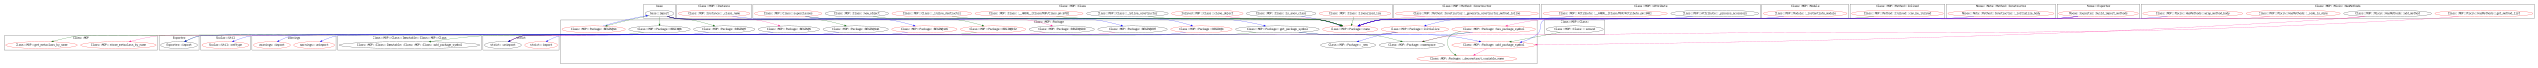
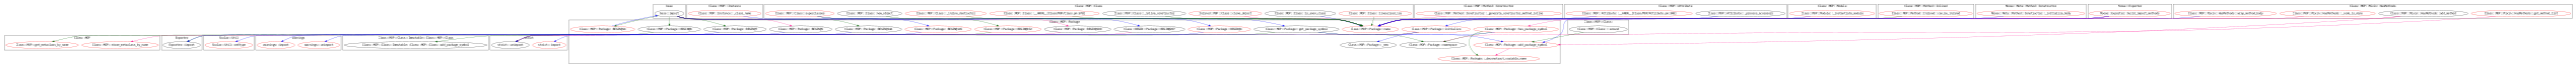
  digraph {
    fontname="IBM Plex Mono"
    node [color=red fontname="IBM Plex Mono"]
    edge [color=blue fontname="IBM Plex Mono"]
    "warnings::unimport"
    "warnings::import"
    "Class::MOP::Module::_instantiate_module"
    "Moose::Exporter::build_import_methods"
    "Class::MOP::Mixin::HasMethods::_code_is_mine"
    "Class::MOP::Mixin::HasMethods::add_method" [color=black]
    "Class::MOP::Mixin::HasMethods::get_method_list"
    "Class::MOP::Mixin::HasMethods::wrap_method_body"
    "Class::MOP::Method::Inlined::can_be_inlined"
    "Moose::Meta::Method::Constructor::_initialize_body"
    "Scalar::Util::reftype"
    "base::import" [color=black]
    "strict::import"
    "strict::unimport" [color=black]
    "Class::MOP::Instance::_class_name"
    "Class::MOP::Class::linearized_isa"
    "Class::MOP::Class::is_anon_class" [color=black]
    n18 [label="Inlined::MOP::Class::clone_object"]
    "Class::MOP::Class::_inline_constructor" [color=black]
    "Class::MOP::Class::__ANON__[Class/MOP/Class.pm:678]"
    "Class::MOP::Class::superclasses"
    "Class::MOP::Class::_inline_destructor"
    "Class::MOP::Class::new_object" [color=black]
    "Class::MOP::store_metaclass_by_name"
    "Class::MOP::get_metaclass_by_name"
    "Class::MOP::Method::Constructor::_generate_constructor_method_inline"
    "Exporter::import" [color=black]
    "Class::MOP::Class::Immutable::Class::MOP::Class::add_package_symbol" [color=black]
    "Class::MOP::Attribute::_process_accessors" [color=black]
    "Class::MOP::Attribute::__ANON__[Class/MOP/Attribute.pm:340]"
    "Class::MOP::Class:::around" [color=black]
    "Class::MOP::Package::namespace" [color=black]
    "Class::MOP::Package::get_package_symbol" [color=black]
-   "Class::MOP::Package::BEGIN@207" [color=black]
+   "Class::MOP::Package::BEGIN@207" [color=black label="Class::BEGIN::Package::BEGIN@207"]
    "Class::MOP::Package::_deconstruct_variable_name"
    "Class::MOP::Package::initialize"
    "Class::MOP::Package::BEGIN@8" [color=black]
    "Class::MOP::Package::BEGIN@100" [color=black]
    "Class::MOP::Package::has_package_symbol"
    "Class::MOP::Package::BEGIN@152"
    "Class::MOP::Package::BEGIN@145"
    "Class::MOP::Package::_new" [color=black]
    "Class::MOP::Package::BEGIN@7" [color=black]
    "Class::MOP::Package::BEGIN@5" [color=black]
    "Class::MOP::Package::add_package_symbol"
    "Class::MOP::Package::name"
    "Class::MOP::Package::BEGIN@14"
    "Class::MOP::Package::BEGIN@146" [color=black]
    "Class::MOP::Package::BEGIN@4"
    subgraph cluster_1 {
      label=warnings
      "warnings::unimport"
      "warnings::import"
    }
    subgraph cluster_2 {
      label="Class::MOP::Module"
      "Class::MOP::Module::_instantiate_module"
    }
    subgraph cluster_3 {
      label="Moose::Exporter"
      "Moose::Exporter::build_import_methods"
    }
    subgraph cluster_4 {
      label="Class::MOP::Mixin::HasMethods"
      "Class::MOP::Mixin::HasMethods::_code_is_mine"
      "Class::MOP::Mixin::HasMethods::add_method"
      "Class::MOP::Mixin::HasMethods::get_method_list"
      "Class::MOP::Mixin::HasMethods::wrap_method_body"
    }
    subgraph cluster_5 {
      label="Class::MOP::Method::Inlined"
      "Class::MOP::Method::Inlined::can_be_inlined"
    }
    subgraph cluster_6 {
      label="Moose::Meta::Method::Constructor"
      "Moose::Meta::Method::Constructor::_initialize_body"
    }
    subgraph cluster_7 {
      label="Scalar::Util"
      "Scalar::Util::reftype"
    }
    subgraph cluster_8 {
      label=base
      "base::import"
    }
    subgraph cluster_9 {
      label="strict"
      "strict::import"
      "strict::unimport"
    }
    subgraph cluster_10 {
      label="Class::MOP::Instance"
      "Class::MOP::Instance::_class_name"
    }
    subgraph cluster_11 {
      label="Class::MOP::Class"
      "Class::MOP::Class::linearized_isa"
      "Class::MOP::Class::is_anon_class"
      n18
      "Class::MOP::Class::_inline_constructor"
      "Class::MOP::Class::__ANON__[Class/MOP/Class.pm:678]"
      "Class::MOP::Class::superclasses"
      "Class::MOP::Class::_inline_destructor"
      "Class::MOP::Class::new_object"
    }
    subgraph cluster_12 {
      label="Class::MOP"
      "Class::MOP::store_metaclass_by_name"
      "Class::MOP::get_metaclass_by_name"
    }
    subgraph cluster_13 {
      label="Class::MOP::Method::Constructor"
      "Class::MOP::Method::Constructor::_generate_constructor_method_inline"
    }
    subgraph cluster_14 {
      label=Exporter
      "Exporter::import"
    }
    subgraph cluster_15 {
      label="Class::MOP::Class::Immutable::Class::MOP::Class"
      "Class::MOP::Class::Immutable::Class::MOP::Class::add_package_symbol"
    }
    subgraph cluster_16 {
      label="Class::MOP::Attribute"
      "Class::MOP::Attribute::_process_accessors"
      "Class::MOP::Attribute::__ANON__[Class/MOP/Attribute.pm:340]"
    }
    subgraph cluster_17 {
      label="Class::MOP::Class:"
      "Class::MOP::Class:::around"
    }
    subgraph cluster_18 {
      label="Class::MOP::Package"
      "Class::MOP::Package::namespace"
      "Class::MOP::Package::get_package_symbol"
      "Class::MOP::Package::BEGIN@207"
      "Class::MOP::Package::_deconstruct_variable_name"
      "Class::MOP::Package::initialize"
      "Class::MOP::Package::BEGIN@8"
      "Class::MOP::Package::BEGIN@100"
      "Class::MOP::Package::has_package_symbol"
      "Class::MOP::Package::BEGIN@152"
      "Class::MOP::Package::BEGIN@145"
      "Class::MOP::Package::_new"
      "Class::MOP::Package::BEGIN@7"
      "Class::MOP::Package::BEGIN@5"
      "Class::MOP::Package::add_package_symbol"
      "Class::MOP::Package::name"
      "Class::MOP::Package::BEGIN@14"
      "Class::MOP::Package::BEGIN@146"
      "Class::MOP::Package::BEGIN@4"
    }
    "Class::MOP::Module::_instantiate_module" -> "Class::MOP::Package::name"
    "Moose::Exporter::build_import_methods" -> "Class::MOP::Package::initialize"
    "Moose::Exporter::build_import_methods" -> "Class::MOP::Package::has_package_symbol" [color=deeppink]
    "Moose::Exporter::build_import_methods" -> "Class::MOP::Package::add_package_symbol"
    "Class::MOP::Mixin::HasMethods::_code_is_mine" -> "Class::MOP::Package::name" [color=deeppink]
    "Class::MOP::Mixin::HasMethods::add_method" -> "Class::MOP::Package::add_package_symbol" [color=deeppink]
    "Class::MOP::Mixin::HasMethods::add_method" -> "Class::MOP::Package::name" [color=deeppink]
    "Class::MOP::Mixin::HasMethods::get_method_list" -> "Class::MOP::Package::namespace" [color=deeppink]
    "Class::MOP::Mixin::HasMethods::wrap_method_body" -> "Class::MOP::Package::name"
    "Class::MOP::Method::Inlined::can_be_inlined" -> "Class::MOP::Package::name" [color=darkgreen]
    "Moose::Meta::Method::Constructor::_initialize_body" -> "Class::MOP::Package::name"
    "base::import" -> "Class::MOP::Package::BEGIN@207"
    "base::import" -> "Class::MOP::Package::BEGIN@8" [color=darkgreen]
    "base::import" -> "Class::MOP::Package::BEGIN@100" [color=deeppink]
    "base::import" -> "Class::MOP::Package::BEGIN@152" [color=darkgreen]
    "base::import" -> "Class::MOP::Package::BEGIN@145"
    "base::import" -> "Class::MOP::Package::BEGIN@7" [color=darkgreen]
    "base::import" -> "Class::MOP::Package::BEGIN@5" [color=deeppink]
    "base::import" -> "Class::MOP::Package::BEGIN@14" [color=darkgreen]
    "base::import" -> "Class::MOP::Package::BEGIN@146" [color=darkgreen]
    "base::import" -> "Class::MOP::Package::BEGIN@4"
    "Class::MOP::Instance::_class_name" -> "Class::MOP::Package::name"
    "Class::MOP::Class::linearized_isa" -> "Class::MOP::Package::name" [color=darkgreen]
    "Class::MOP::Class::is_anon_class" -> "Class::MOP::Package::name"
    n18 -> "Class::MOP::Package::name" [color=deeppink]
    "Class::MOP::Class::_inline_constructor" -> "Class::MOP::Package::name" [color=darkgreen]
    "Class::MOP::Class::__ANON__[Class/MOP/Class.pm:678]" -> "Class::MOP::Package::name" [color=darkgreen]
    "Class::MOP::Class::superclasses" -> "Class::MOP::Package::get_package_symbol"
    "Class::MOP::Class::superclasses" -> "Class::MOP::Package::name" [color=darkgreen]
    "Class::MOP::Class::_inline_destructor" -> "Class::MOP::Package::name" [color=darkgreen]
    "Class::MOP::Class::new_object" -> "Class::MOP::Package::name" [color=darkgreen]
    "Class::MOP::Method::Constructor::_generate_constructor_method_inline" -> "Class::MOP::Package::name" [color=deeppink]
    "Class::MOP::Attribute::_process_accessors" -> "Class::MOP::Package::name"
    "Class::MOP::Attribute::__ANON__[Class/MOP/Attribute.pm:340]" -> "Class::MOP::Package::name"
    "Class::MOP::Class:::around" -> "Class::MOP::Package::add_package_symbol" [color=darkgreen]
    "Class::MOP::Package::get_package_symbol" -> "Class::MOP::Class::Immutable::Class::MOP::Class::add_package_symbol" [color=darkgreen]
    "Class::MOP::Package::get_package_symbol" -> "Class::MOP::Package::namespace" [color=darkgreen]
    "Class::MOP::Package::get_package_symbol" -> "Class::MOP::Package::add_package_symbol"
    "Class::MOP::Package::BEGIN@207" -> "strict::unimport" [color=deeppink]
    "Class::MOP::Package::initialize" -> "Class::MOP::store_metaclass_by_name" [color=deeppink]
    "Class::MOP::Package::initialize" -> "Class::MOP::get_metaclass_by_name" [color=darkgreen]
    "Class::MOP::Package::initialize" -> "Class::MOP::Package::_new"
    "Class::MOP::Package::BEGIN@8" -> "Exporter::import" [color=darkgreen]
    "Class::MOP::Package::BEGIN@100" -> "strict::unimport" [color=deeppink]
    "Class::MOP::Package::has_package_symbol" -> "Scalar::Util::reftype"
    "Class::MOP::Package::has_package_symbol" -> "Class::MOP::Package::namespace" [color=darkgreen]
    "Class::MOP::Package::has_package_symbol" -> "Class::MOP::Package::_deconstruct_variable_name" [color=darkgreen]
    "Class::MOP::Package::BEGIN@152" -> "strict::unimport" [color=darkgreen]
    "Class::MOP::Package::BEGIN@145" -> "strict::unimport"
    "Class::MOP::Package::BEGIN@7" -> "Exporter::import"
    "Class::MOP::Package::BEGIN@5" -> "warnings::import"
    "Class::MOP::Package::add_package_symbol" -> "Class::MOP::Package::_deconstruct_variable_name" [color=deeppink]
    "Class::MOP::Package::BEGIN@14" -> "base::import"
    "Class::MOP::Package::BEGIN@146" -> "warnings::unimport"
    "Class::MOP::Package::BEGIN@4" -> "strict::import"
  }
